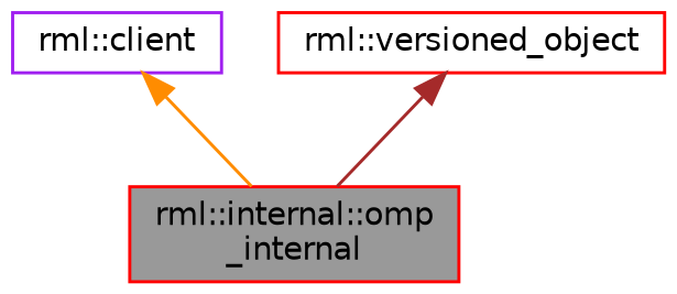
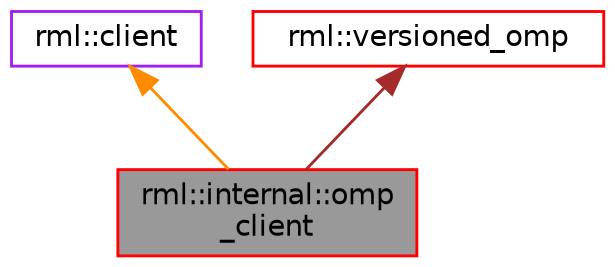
  digraph {
    node [color=red fillcolor=white fontname=Helvetica fontsize=10 shape=box style=filled]
    edge [dir=back fontname=Helvetica fontsize=10 labelfontname=Helvetica labelfontsize=10 style=solid]
-   n1 [fillcolor=grey60 fontcolor=black height=0.2 label="rml::internal::omp\l_internal" width=0.4]
+   n1 [fillcolor=grey60 fontcolor=black height=0.2 label="rml::internal::omp\l_client" width=0.4]
    n2 [color=purple height=0.2 label="rml::client" width=0.4]
-   n3 [height=0.2 label="rml::versioned_object" width=0.4]
+   n3 [height=0.2 label="rml::versioned_omp" width=0.4]
    n2 -> n1 [color=darkorange]
    n3 -> n1 [color=brown]
  }
